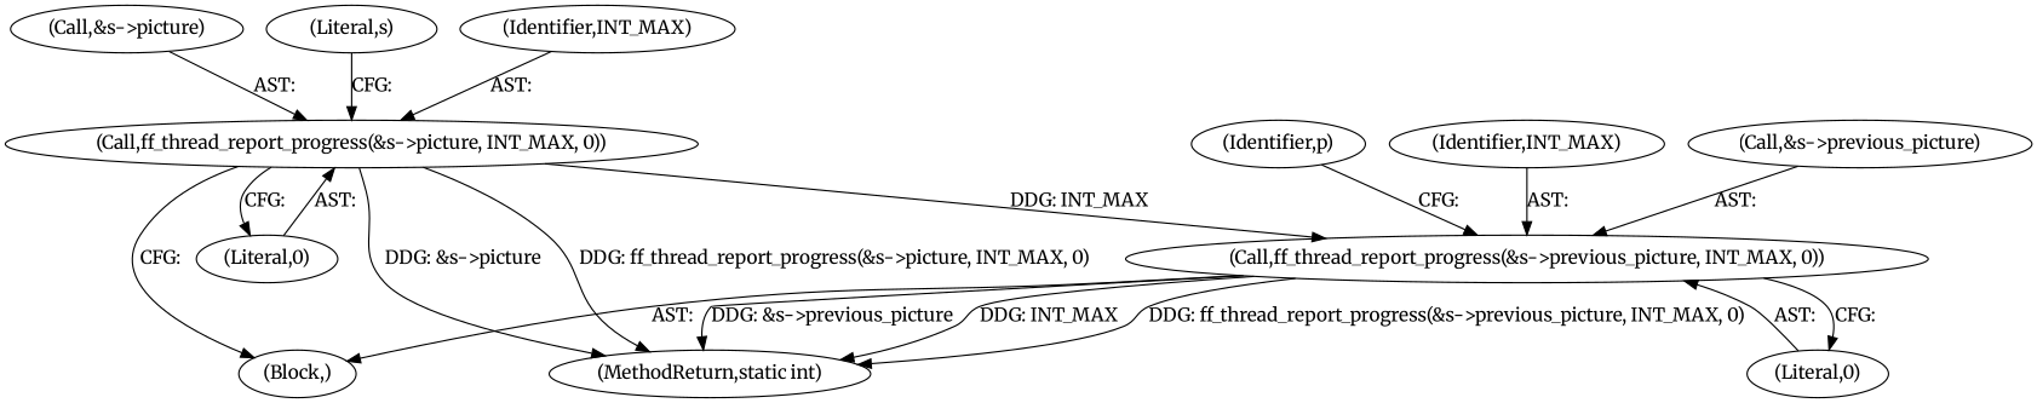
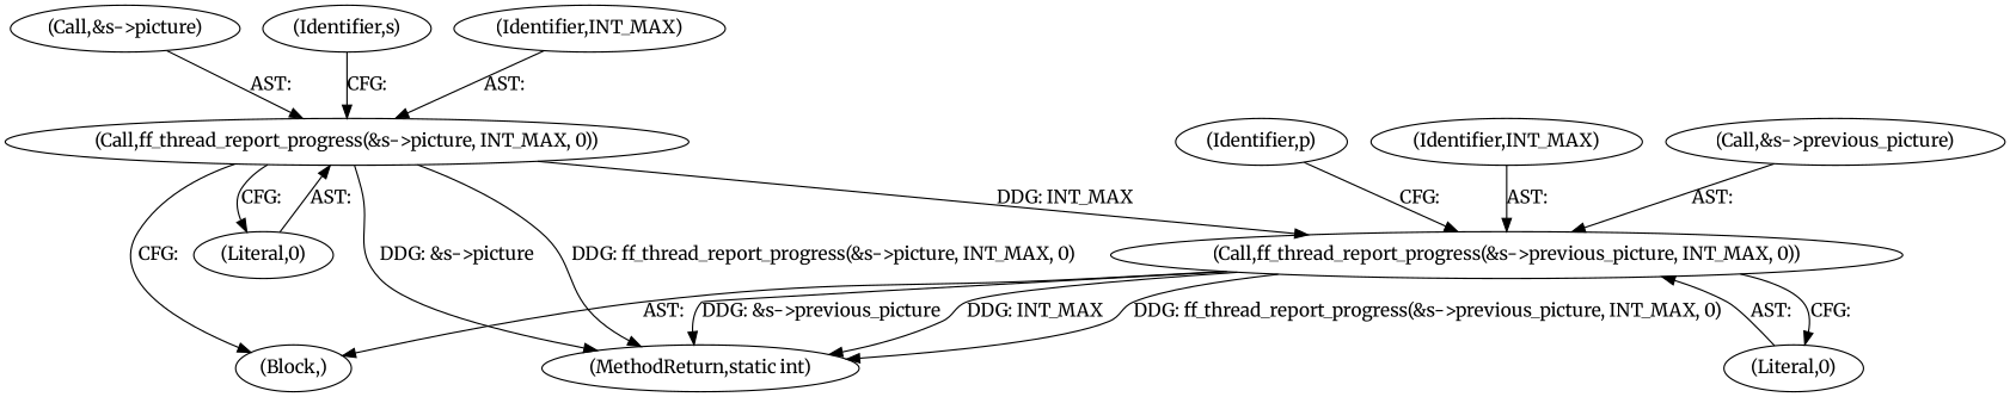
  digraph {
    fontname=Merriweather
    node [fontname=Merriweather]
    edge [fontname=Merriweather]
    n1 [label="(Call,ff_thread_report_progress(&s->previous_picture, INT_MAX, 0))"]
    n2 [label="(Block,)"]
    n3 [label="(MethodReturn,static int)"]
    n4 [label="(Literal,0)"]
    n5 [label="(Call,ff_thread_report_progress(&s->picture, INT_MAX, 0))"]
    n6 [label="(Literal,0)"]
    n7 [label="(Call,&s->picture)"]
    n8 [label="(Identifier,p)"]
    n9 [label="(Identifier,INT_MAX)"]
    n10 [label="(Call,&s->previous_picture)"]
-   n11 [label="(Literal,s)"]
+   n11 [label="(Identifier,s)"]
    n12 [label="(Identifier,INT_MAX)"]
    n1 -> n2 [label="AST: "]
    n1 -> n3 [label="DDG: ff_thread_report_progress(&s->previous_picture, INT_MAX, 0)"]
    n1 -> n3 [label="DDG: &s->previous_picture"]
    n1 -> n3 [label="DDG: INT_MAX"]
    n1 -> n4 [label="CFG: "]
    n4 -> n1 [label="AST: "]
    n5 -> n1 [label="DDG: INT_MAX"]
    n5 -> n2 [label="CFG: "]
    n5 -> n3 [label="DDG: ff_thread_report_progress(&s->picture, INT_MAX, 0)"]
    n5 -> n3 [label="DDG: &s->picture"]
    n5 -> n6 [label="CFG: "]
    n6 -> n5 [label="AST: "]
    n7 -> n5 [label="AST: "]
    n8 -> n1 [label="CFG: "]
    n9 -> n1 [label="AST: "]
    n10 -> n1 [label="AST: "]
    n11 -> n5 [label="CFG: "]
    n12 -> n5 [label="AST: "]
  }
